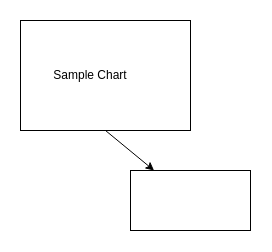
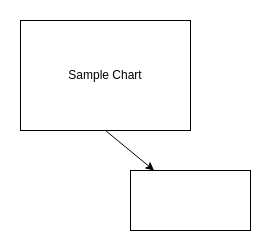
  <mxCell id="0" />
  <mxCell id="1" parent="0" />
  <mxCell id="2" value="" style="rounded=0;whiteSpace=wrap;html=1;" vertex="1" parent="1"><mxGeometry x="20" y="20" width="170" height="110" as="geometry" /></mxCell>
- <mxCell id="3" value="Sample Chart" style="text;html=1;strokeColor=none;fillColor=none;align=center;verticalAlign=middle;whiteSpace=wrap;rounded=0;" vertex="1" parent="1"><mxGeometry x="35" y="65" width="110" height="20" as="geometry" /></mxCell>
+ <mxCell id="3" value="Sample Chart" style="text;html=1;strokeColor=none;fillColor=none;align=center;verticalAlign=middle;whiteSpace=wrap;rounded=0;" vertex="1" parent="1"><mxGeometry x="50" y="65" width="110" height="20" as="geometry" /></mxCell>
  <mxCell id="4" value="" style="endArrow=classic;html=1;exitX=0.5;exitY=1;exitDx=0;exitDy=0;" edge="1" parent="1" source="2" target="5"><mxGeometry width="50" height="50" relative="1" as="geometry"><mxPoint x="20" y="200" as="sourcePoint" /><mxPoint x="190" y="170" as="targetPoint" /></mxGeometry></mxCell>
  <mxCell id="5" value="" style="rounded=0;whiteSpace=wrap;html=1;" vertex="1" parent="1"><mxGeometry x="130" y="170" width="120" height="60" as="geometry" /></mxCell>
